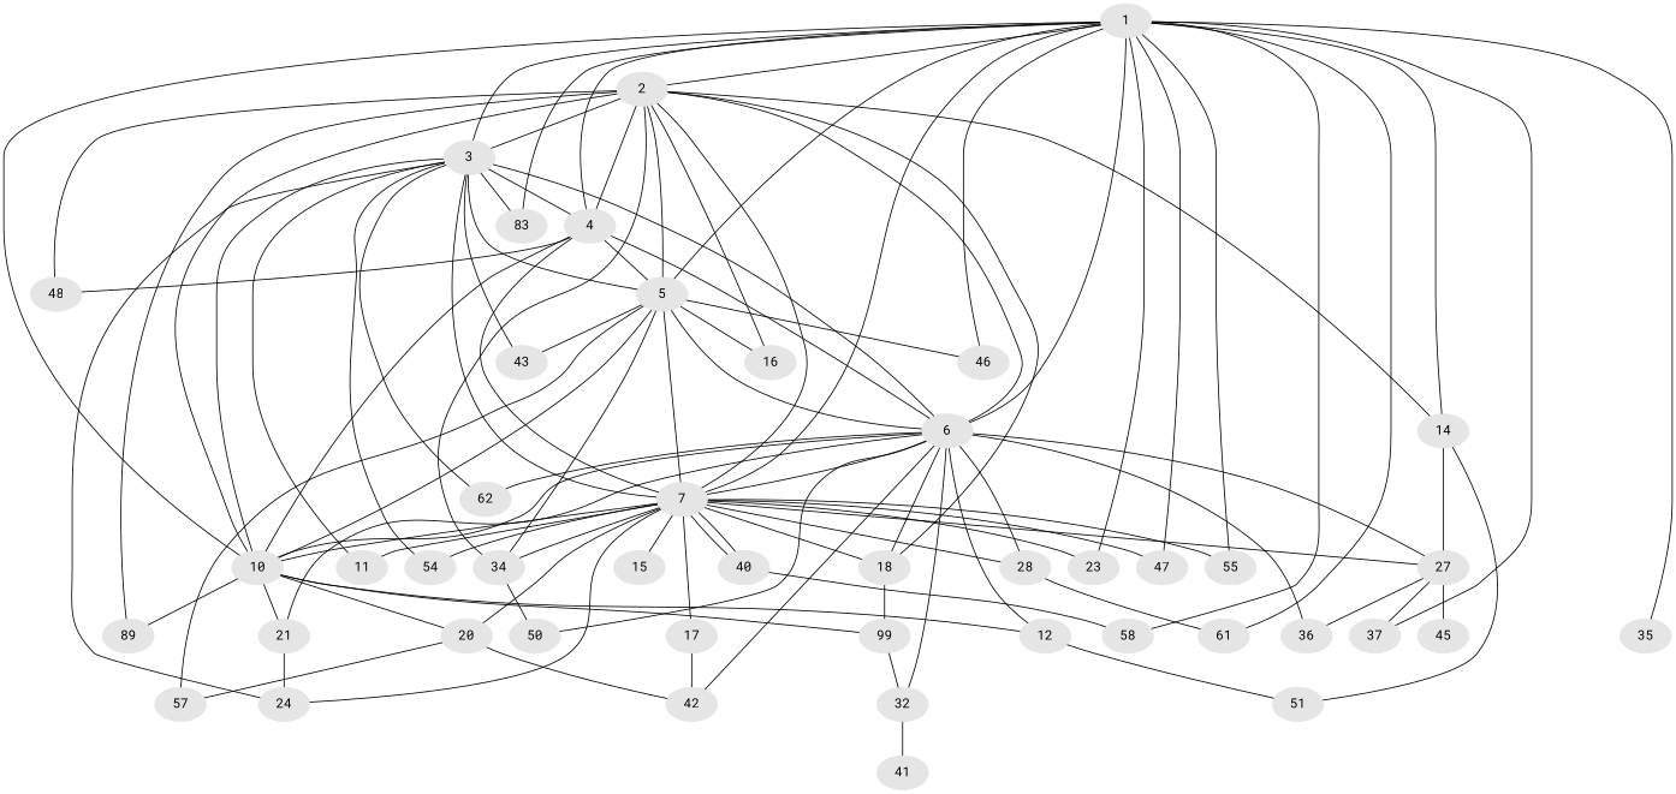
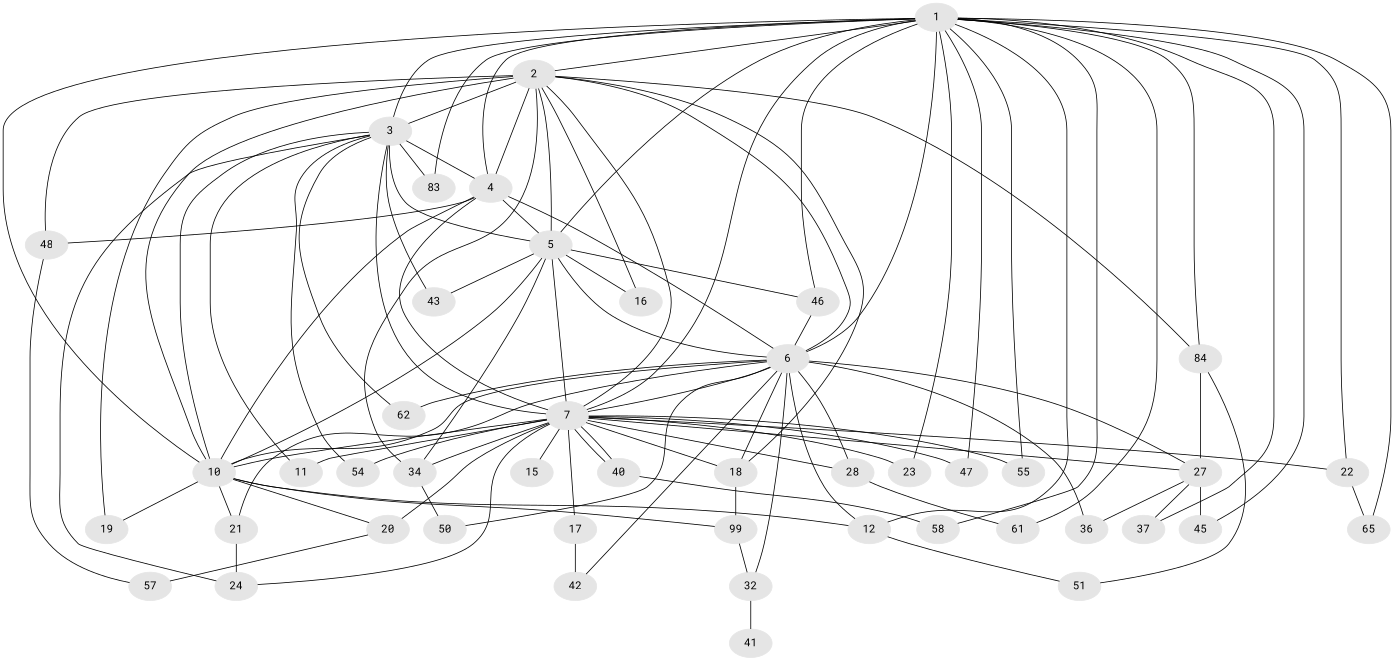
  graph {
    fontname="Roboto Mono"
    node [color=gray90 fontname="Roboto Mono" style=filled]
    edge [fontname="Roboto Mono"]
    1 [super="+25"]
    2 [super="+13"]
    3 [super="+9"]
    4 [super="+38"]
    5 [super="+44"]
    6 [super="+56"]
    7 [super="+8"]
    10 [super="+26"]
    12 [super="+39"]
-   14
+   14 [label=84]
+   22 [super="+63"]
    23
    n13 [label=83]
-   35
+   35 [label=65]
    37
    45
    46
    47
    55
    58
    61
    16
    18 [super="+60"]
-   19 [super="+31" label=89]
+   19 [super="+31"]
    34
    48 [super="+59"]
    11
    24 [super="+49"]
    43
    54
    62
    57
    21
    27 [super="+30"]
    28
    32
    36
    42 [super="+53"]
    50
    15
    17
    20 [super="+52"]
    40
    n44 [label=99]
    51
    41
    1 -- 2
    1 -- 3 [weight=2]
    1 -- 4
    1 -- 5
    1 -- 6 [weight=2]
    1 -- 7 [weight=2]
    1 -- 10
+   1 -- 12
    1 -- 14
+   1 -- 22 [weight=2]
    1 -- 23
    1 -- n13
    1 -- 35
    1 -- 37
+   1 -- 45
    1 -- 46
    1 -- 47
    1 -- 55
    1 -- 58
    1 -- 61
    2 -- 3 [weight=3]
    2 -- 4
    2 -- 5
    2 -- 6
    2 -- 7 [weight=2]
    2 -- 10
    2 -- 14
    2 -- 16
    2 -- 18
    2 -- 19
    2 -- 34
    2 -- 48 [weight=2]
    3 -- 4 [weight=2]
    3 -- 5 [weight=2]
-   3 -- 6 [weight=2]
+   46 -- 6 [weight=2]
    3 -- 7 [weight=4]
    3 -- 10 [weight=2]
    3 -- n13
    3 -- 11
    3 -- 24
    3 -- 43
    3 -- 54
    3 -- 62
    4 -- 5
    4 -- 6
    4 -- 7 [weight=3]
    4 -- 10
    4 -- 48
    5 -- 6
    5 -- 7 [weight=2]
    5 -- 10
    5 -- 46
    5 -- 16
    5 -- 34
    5 -- 43
-   5 -- 57
+   48 -- 57
    6 -- 7 [weight=2]
    6 -- 10
    6 -- 12
    6 -- 18
    6 -- 62
    6 -- 21
    6 -- 27
    6 -- 28
    6 -- 32
    6 -- 36
    6 -- 42
    6 -- 50
    7 -- 10 [weight=3]
+   7 -- 22
    7 -- 23
    7 -- 47
    7 -- 55
    7 -- 18 [weight=2]
    7 -- 34
    7 -- 11
    7 -- 24
    7 -- 54
    7 -- 27
    7 -- 28
    7 -- 15 [weight=2]
    7 -- 17
    7 -- 20 [weight=2]
    7 -- 40
    7 -- 40
    10 -- 12
    10 -- 19 [weight=2]
    10 -- 21
    10 -- 20
    10 -- n44
    12 -- 51
    14 -- 27
    14 -- 51
+   22 -- 35
    18 -- n44
    34 -- 50
    21 -- 24
    27 -- 37
    27 -- 45
    27 -- 36
    28 -- 61
    32 -- 41
    17 -- 42
    20 -- 57
-   20 -- 42
    40 -- 58
    n44 -- 32
  }
